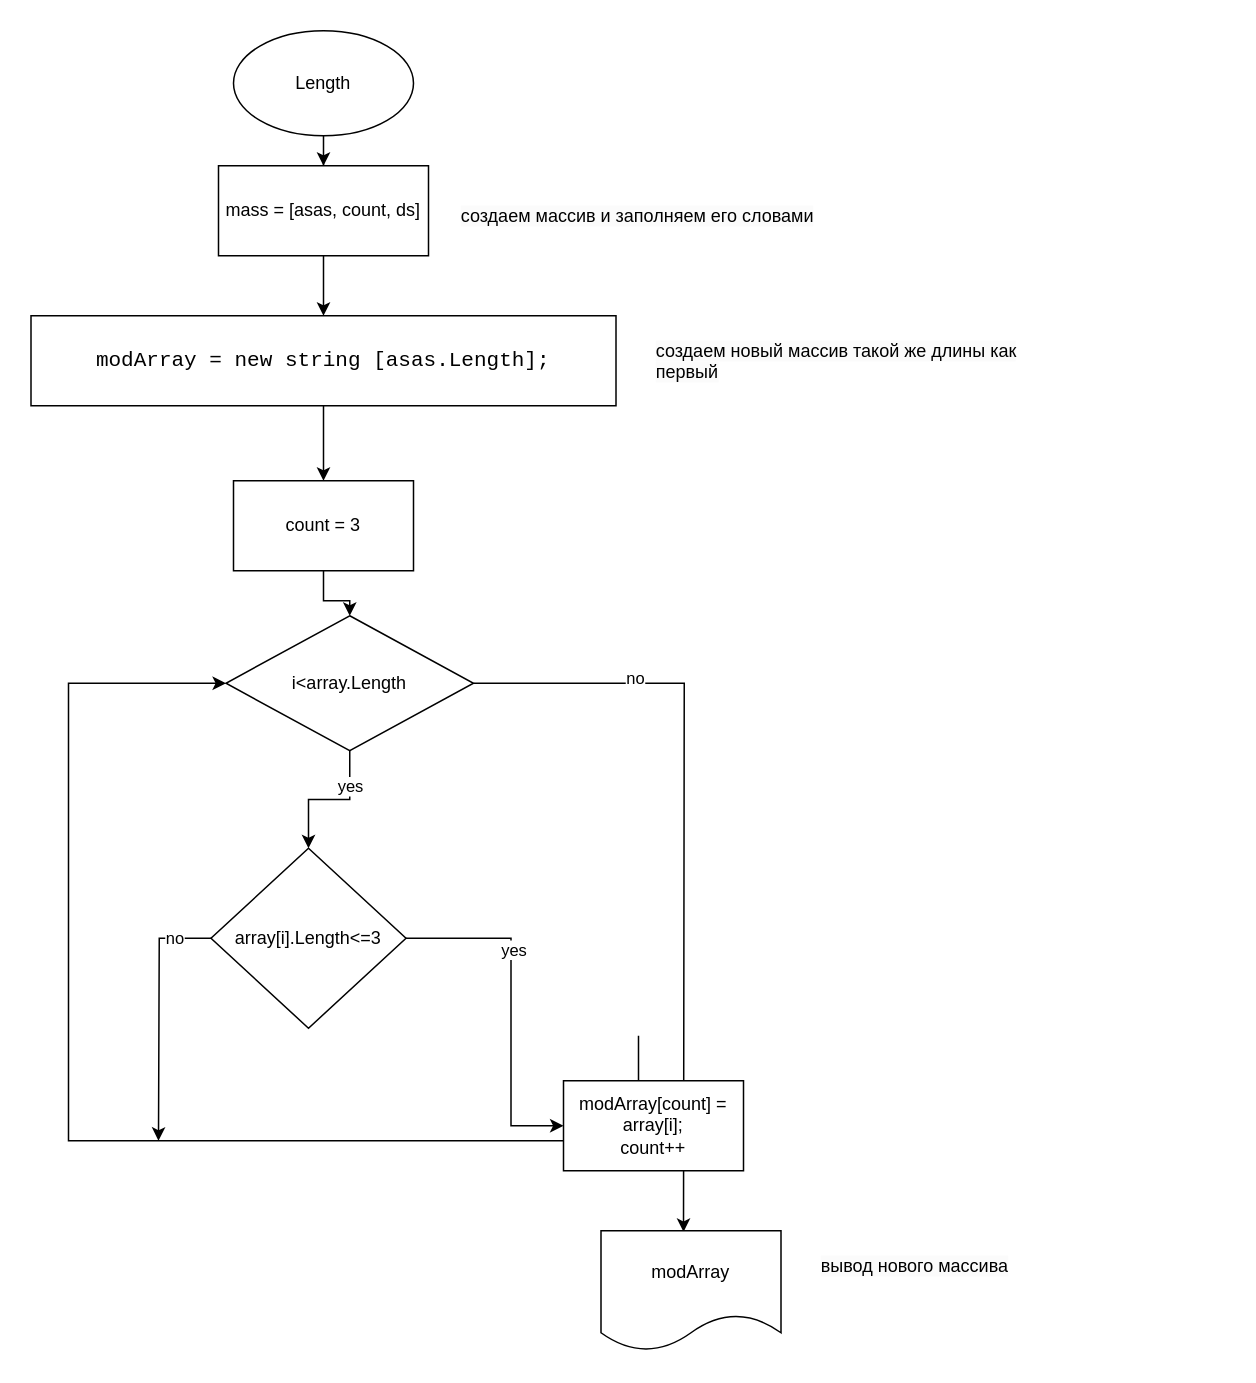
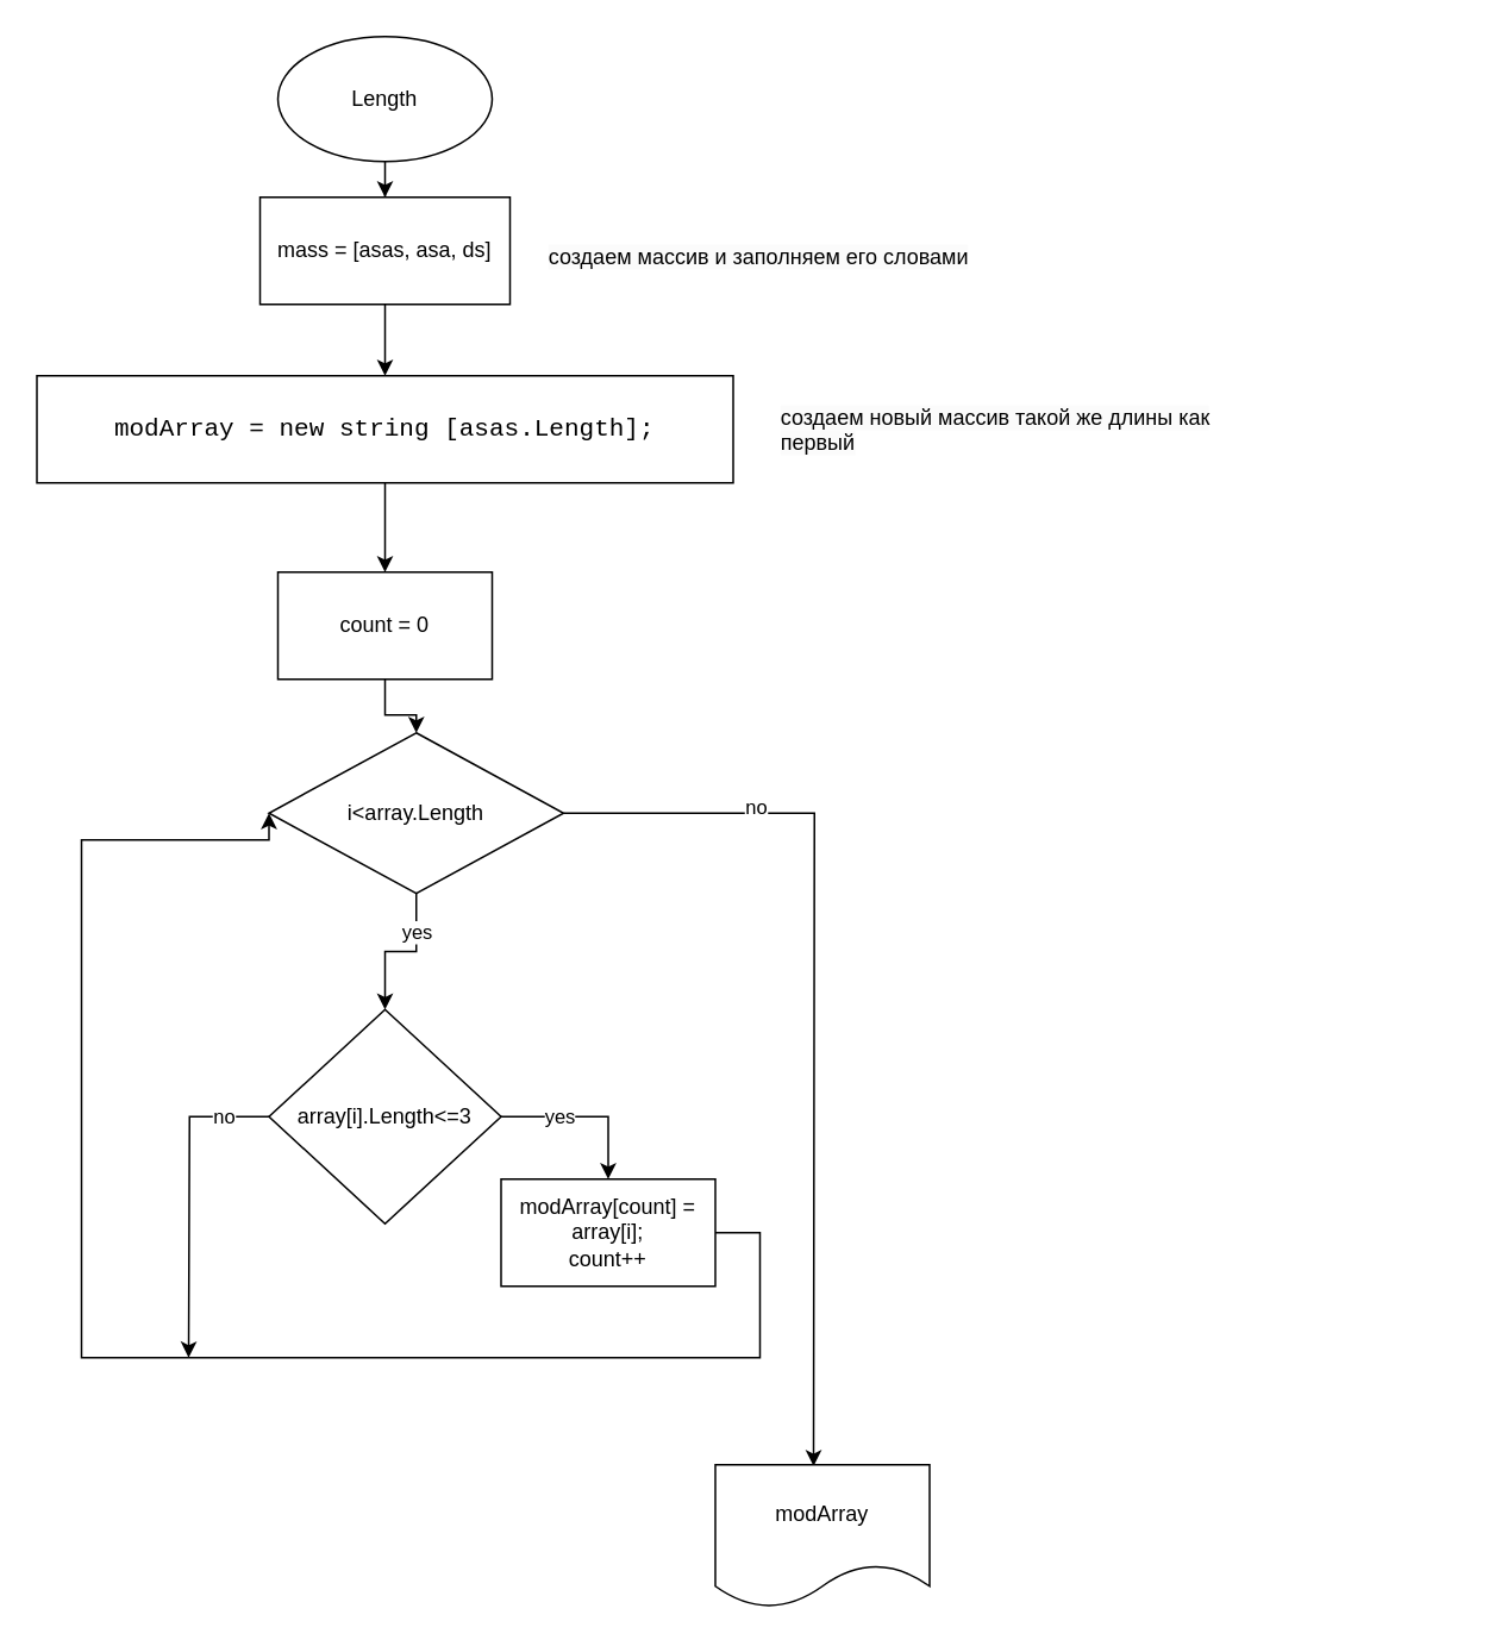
  <mxCell id="0" />
  <mxCell id="1" parent="0" />
  <mxCell id="2" value="" style="edgeStyle=orthogonalEdgeStyle;rounded=0;orthogonalLoop=1;jettySize=auto;html=1;" edge="1" parent="1" source="3" target="5"><mxGeometry relative="1" as="geometry" /></mxCell>
  <mxCell id="3" value="Length" style="ellipse;whiteSpace=wrap;html=1;" vertex="1" parent="1"><mxGeometry x="155" y="20" width="120" height="70" as="geometry" /></mxCell>
  <mxCell id="4" value="" style="edgeStyle=orthogonalEdgeStyle;rounded=0;orthogonalLoop=1;jettySize=auto;html=1;" edge="1" parent="1" source="5" target="7"><mxGeometry relative="1" as="geometry" /></mxCell>
- <mxCell id="5" value="mass = [asas, count, ds]" style="rounded=0;whiteSpace=wrap;html=1;" vertex="1" parent="1"><mxGeometry x="145" y="110" width="140" height="60" as="geometry" /></mxCell>
+ <mxCell id="5" value="mass = [asas, asa, ds]" style="rounded=0;whiteSpace=wrap;html=1;" vertex="1" parent="1"><mxGeometry x="145" y="110" width="140" height="60" as="geometry" /></mxCell>
  <mxCell id="6" value="" style="edgeStyle=orthogonalEdgeStyle;rounded=0;orthogonalLoop=1;jettySize=auto;html=1;" edge="1" parent="1" source="7" target="23"><mxGeometry relative="1" as="geometry" /></mxCell>
  <mxCell id="7" value="&lt;div style=&quot;font-family: Consolas, &amp;quot;Courier New&amp;quot;, monospace; font-size: 14px; line-height: 19px;&quot;&gt;&lt;span style=&quot;background-color: rgb(255, 255, 255);&quot;&gt;modArray = new string [asas.Length]; &lt;/span&gt;&lt;/div&gt;" style="whiteSpace=wrap;html=1;rounded=0;" vertex="1" parent="1"><mxGeometry x="20" y="210" width="390" height="60" as="geometry" /></mxCell>
  <mxCell id="8" value="&lt;span style=&quot;color: rgb(0, 0, 0); font-family: Helvetica; font-size: 12px; font-style: normal; font-variant-ligatures: normal; font-variant-caps: normal; font-weight: 400; letter-spacing: normal; orphans: 2; text-align: center; text-indent: 0px; text-transform: none; widows: 2; word-spacing: 0px; -webkit-text-stroke-width: 0px; background-color: rgb(251, 251, 251); text-decoration-thickness: initial; text-decoration-style: initial; text-decoration-color: initial; float: none; display: inline !important;&quot;&gt;создаем массив и заполняем его словами&lt;/span&gt;" style="text;whiteSpace=wrap;html=1;" vertex="1" parent="1"><mxGeometry x="305" y="130" width="270" height="40" as="geometry" /></mxCell>
  <mxCell id="9" value="&lt;span style=&quot;color: rgb(0, 0, 0); font-family: Helvetica; font-size: 12px; font-style: normal; font-variant-ligatures: normal; font-variant-caps: normal; font-weight: 400; letter-spacing: normal; orphans: 2; text-align: center; text-indent: 0px; text-transform: none; widows: 2; word-spacing: 0px; -webkit-text-stroke-width: 0px; background-color: rgb(251, 251, 251); text-decoration-thickness: initial; text-decoration-style: initial; text-decoration-color: initial; float: none; display: inline !important;&quot;&gt;создаем новый массив такой же длины как первый&lt;/span&gt;" style="text;whiteSpace=wrap;html=1;" vertex="1" parent="1"><mxGeometry x="435" y="220" width="270" height="40" as="geometry" /></mxCell>
  <mxCell id="10" value="" style="edgeStyle=orthogonalEdgeStyle;rounded=0;orthogonalLoop=1;jettySize=auto;html=1;" edge="1" parent="1" source="14" target="19"><mxGeometry relative="1" as="geometry" /></mxCell>
  <mxCell id="11" value="yes" style="edgeLabel;html=1;align=center;verticalAlign=middle;resizable=0;points=[];" connectable="0" vertex="1" parent="10"><mxGeometry x="-0.493" relative="1" as="geometry"><mxPoint as="offset" /></mxGeometry></mxCell>
  <mxCell id="12" style="edgeStyle=orthogonalEdgeStyle;rounded=0;orthogonalLoop=1;jettySize=auto;html=1;" edge="1" parent="1" source="14"><mxGeometry relative="1" as="geometry"><mxPoint x="455" y="820.8" as="targetPoint" /></mxGeometry></mxCell>
  <mxCell id="13" value="no" style="edgeLabel;html=1;align=center;verticalAlign=middle;resizable=0;points=[];" connectable="0" vertex="1" parent="12"><mxGeometry x="-0.579" y="4" relative="1" as="geometry"><mxPoint as="offset" /></mxGeometry></mxCell>
  <mxCell id="14" value="i&amp;lt;array.Length" style="rhombus;whiteSpace=wrap;html=1;rounded=0;" vertex="1" parent="1"><mxGeometry x="150" y="410" width="165" height="90" as="geometry" /></mxCell>
  <mxCell id="15" value="" style="edgeStyle=orthogonalEdgeStyle;rounded=0;orthogonalLoop=1;jettySize=auto;html=1;" edge="1" parent="1" source="19" target="21"><mxGeometry relative="1" as="geometry"><Array as="points"><mxPoint x="340" y="625" /></Array></mxGeometry></mxCell>
  <mxCell id="16" value="yes" style="edgeLabel;html=1;align=center;verticalAlign=middle;resizable=0;points=[];" connectable="0" vertex="1" parent="15"><mxGeometry x="-0.331" y="1" relative="1" as="geometry"><mxPoint as="offset" /></mxGeometry></mxCell>
  <mxCell id="17" style="edgeStyle=orthogonalEdgeStyle;rounded=0;orthogonalLoop=1;jettySize=auto;html=1;" edge="1" parent="1" source="19"><mxGeometry relative="1" as="geometry"><mxPoint x="105" y="760" as="targetPoint" /></mxGeometry></mxCell>
  <mxCell id="18" value="no" style="edgeLabel;html=1;align=center;verticalAlign=middle;resizable=0;points=[];" connectable="0" vertex="1" parent="17"><mxGeometry x="-0.708" y="-1" relative="1" as="geometry"><mxPoint as="offset" /></mxGeometry></mxCell>
- <mxCell id="19" value="array[i].Length&amp;lt;=3" style="rhombus;whiteSpace=wrap;html=1;rounded=0;" vertex="1" parent="1"><mxGeometry x="140" y="565" width="130" height="120" as="geometry" /></mxCell>
+ <mxCell id="19" value="array[i].Length&amp;lt;=3" style="rhombus;whiteSpace=wrap;html=1;rounded=0;" vertex="1" parent="1"><mxGeometry x="150" y="565" width="130" height="120" as="geometry" /></mxCell>
  <mxCell id="20" style="edgeStyle=orthogonalEdgeStyle;rounded=0;orthogonalLoop=1;jettySize=auto;html=1;entryX=0;entryY=0.5;entryDx=0;entryDy=0;" edge="1" parent="1" source="21" target="14"><mxGeometry relative="1" as="geometry"><Array as="points"><mxPoint x="425" y="690" /><mxPoint x="425" y="760" /><mxPoint x="45" y="760" /><mxPoint x="45" y="470" /></Array></mxGeometry></mxCell>
- <mxCell id="21" value="modArray[count] = array[i];&lt;br&gt;count++" style="whiteSpace=wrap;html=1;rounded=0;" vertex="1" parent="1"><mxGeometry x="375" y="720" width="120" height="60" as="geometry" /></mxCell>
+ <mxCell id="21" value="modArray[count] = array[i];&lt;br&gt;count++" style="whiteSpace=wrap;html=1;rounded=0;" vertex="1" parent="1"><mxGeometry x="280" y="660" width="120" height="60" as="geometry" /></mxCell>
  <mxCell id="22" value="" style="edgeStyle=orthogonalEdgeStyle;rounded=0;orthogonalLoop=1;jettySize=auto;html=1;" edge="1" parent="1" source="23" target="14"><mxGeometry relative="1" as="geometry" /></mxCell>
- <mxCell id="23" value="count = 3" style="whiteSpace=wrap;html=1;rounded=0;" vertex="1" parent="1"><mxGeometry x="155" y="320" width="120" height="60" as="geometry" /></mxCell>
+ <mxCell id="23" value="count = 0" style="whiteSpace=wrap;html=1;rounded=0;" vertex="1" parent="1"><mxGeometry x="155" y="320" width="120" height="60" as="geometry" /></mxCell>
  <mxCell id="24" value="modArray" style="shape=document;whiteSpace=wrap;html=1;boundedLbl=1;" vertex="1" parent="1"><mxGeometry x="400" y="820" width="120" height="80" as="geometry" /></mxCell>
- <mxCell id="25" value="&lt;span style=&quot;color: rgb(0, 0, 0); font-family: Helvetica; font-size: 12px; font-style: normal; font-variant-ligatures: normal; font-variant-caps: normal; font-weight: 400; letter-spacing: normal; orphans: 2; text-align: center; text-indent: 0px; text-transform: none; widows: 2; word-spacing: 0px; -webkit-text-stroke-width: 0px; background-color: rgb(251, 251, 251); text-decoration-thickness: initial; text-decoration-style: initial; text-decoration-color: initial; float: none; display: inline !important;&quot;&gt;вывод нового массива&lt;/span&gt;" style="text;whiteSpace=wrap;html=1;" vertex="1" parent="1"><mxGeometry x="545" y="830" width="270" height="40" as="geometry" /></mxCell>
